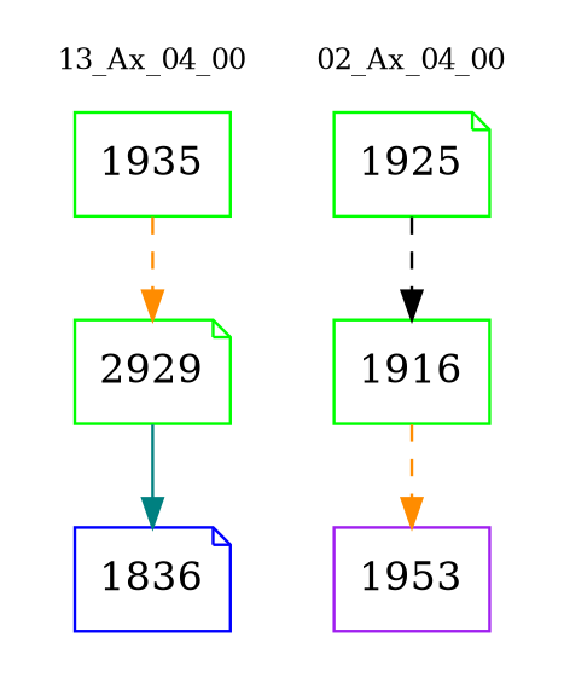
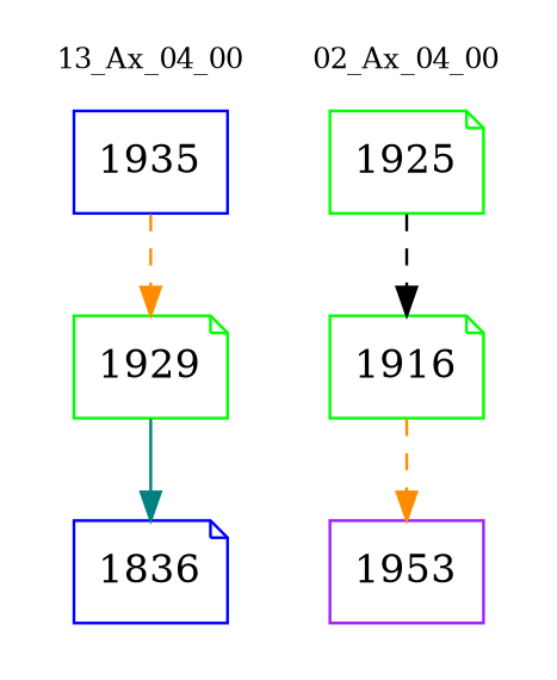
  digraph {
    node [color=green shape=note]
    edge [color=darkorange style=dashed]
-   n1 [label=1935 shape=box]
-   n2 [label=2929]
+   n1 [color=blue label=1935 shape=box]
+   n2 [label=1929]
    n3 [color=blue label=1836]
    n4 [label=1925]
-   n5 [label=1916 shape=box]
+   n5 [label=1916]
    n6 [color=purple label=1953 shape=box]
    subgraph cluster_1 {
      color=white
      fontsize=10
      label="13_Ax_04_00"
      n1
      n2
      n3
    }
    subgraph cluster_2 {
      color=white
      fontsize=10
      label="02_Ax_04_00"
      n4
      n5
      n6
    }
    n1 -> n2
    n2 -> n3 [color=teal style=solid]
    n4 -> n5 [color=black]
    n5 -> n6
  }
